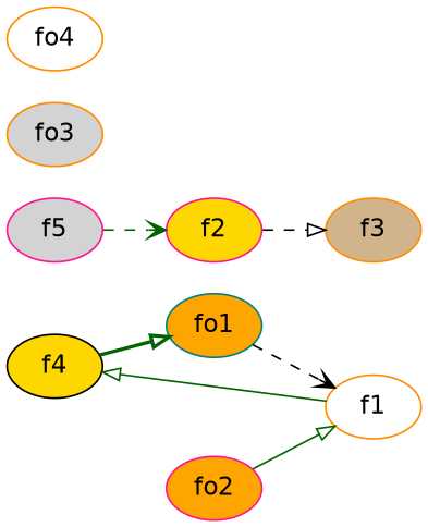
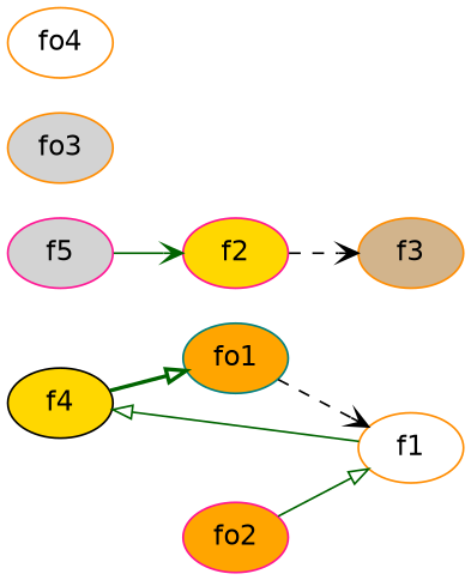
  strict digraph {
    fontname="DejaVu Sans"
    rankdir=LR
    node [color=darkorange fillcolor=gold fontname="DejaVu Sans" style=filled]
    edge [arrowhead=onormal color=darkgreen fontname="DejaVu Sans" style=dashed weight=2]
    f4 [color=black]
    f1 [fillcolor=white]
    fo1 [color=teal fillcolor=orange]
    f2 [color=deeppink]
    f3 [fillcolor=tan]
    f5 [color=deeppink fillcolor=lightgrey]
    fo2 [color=deeppink fillcolor=orange]
    fo3 [fillcolor=lightgrey]
    fo4 [fillcolor=white]
    f4 -> fo1 [style=bold]
    f1 -> f4 [style=solid]
    fo1 -> f1 [arrowhead=vee color=black]
-   f2 -> f3 [color=black]
-   f5 -> f2 [arrowhead=vee]
+   f2 -> f3 [arrowhead=vee color=black]
+   f5 -> f2 [arrowhead=vee style=solid]
    fo2 -> f1 [style=solid]
  }
